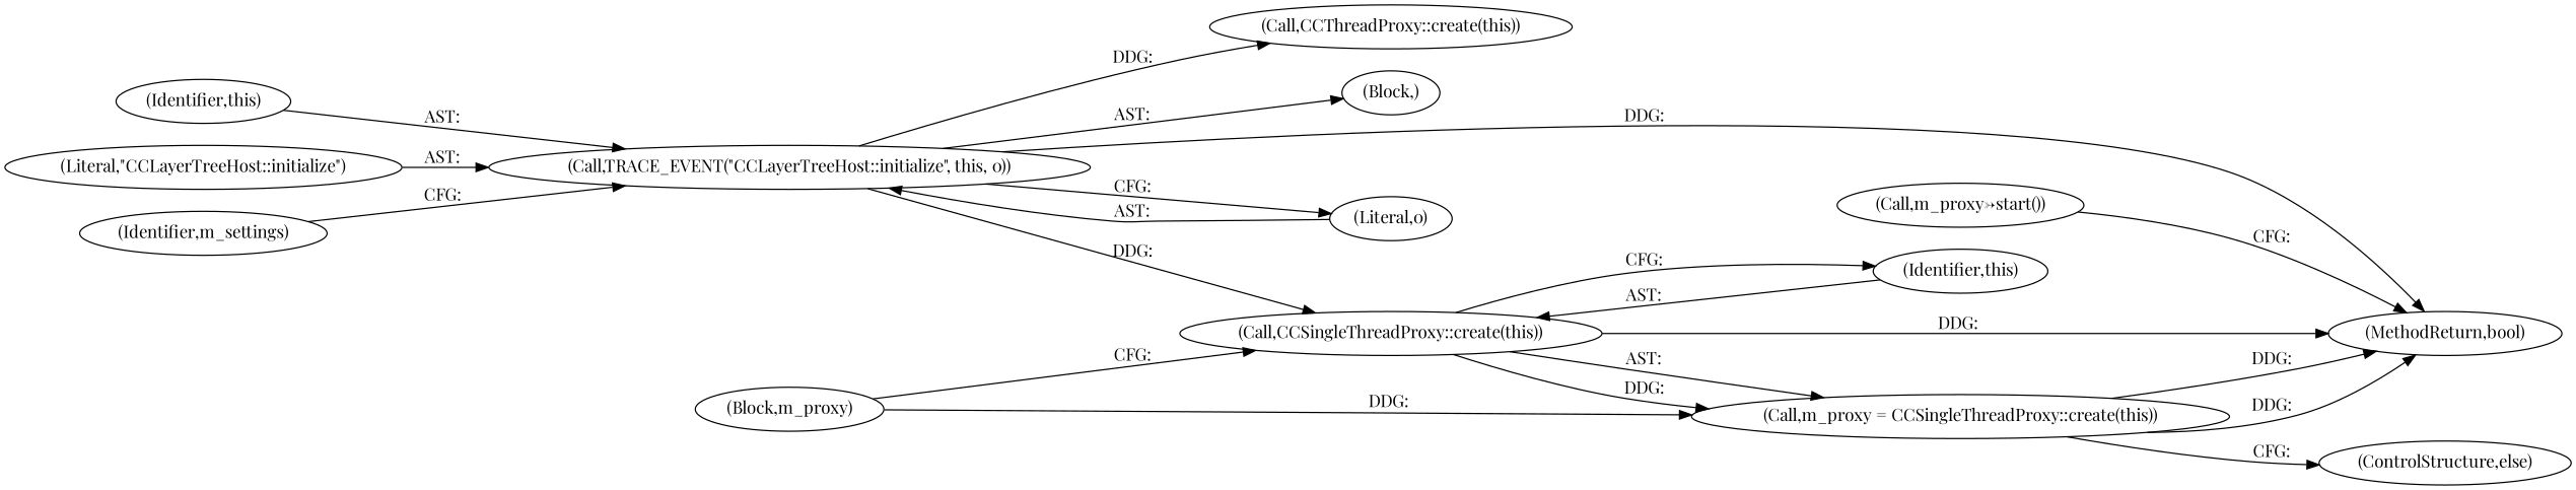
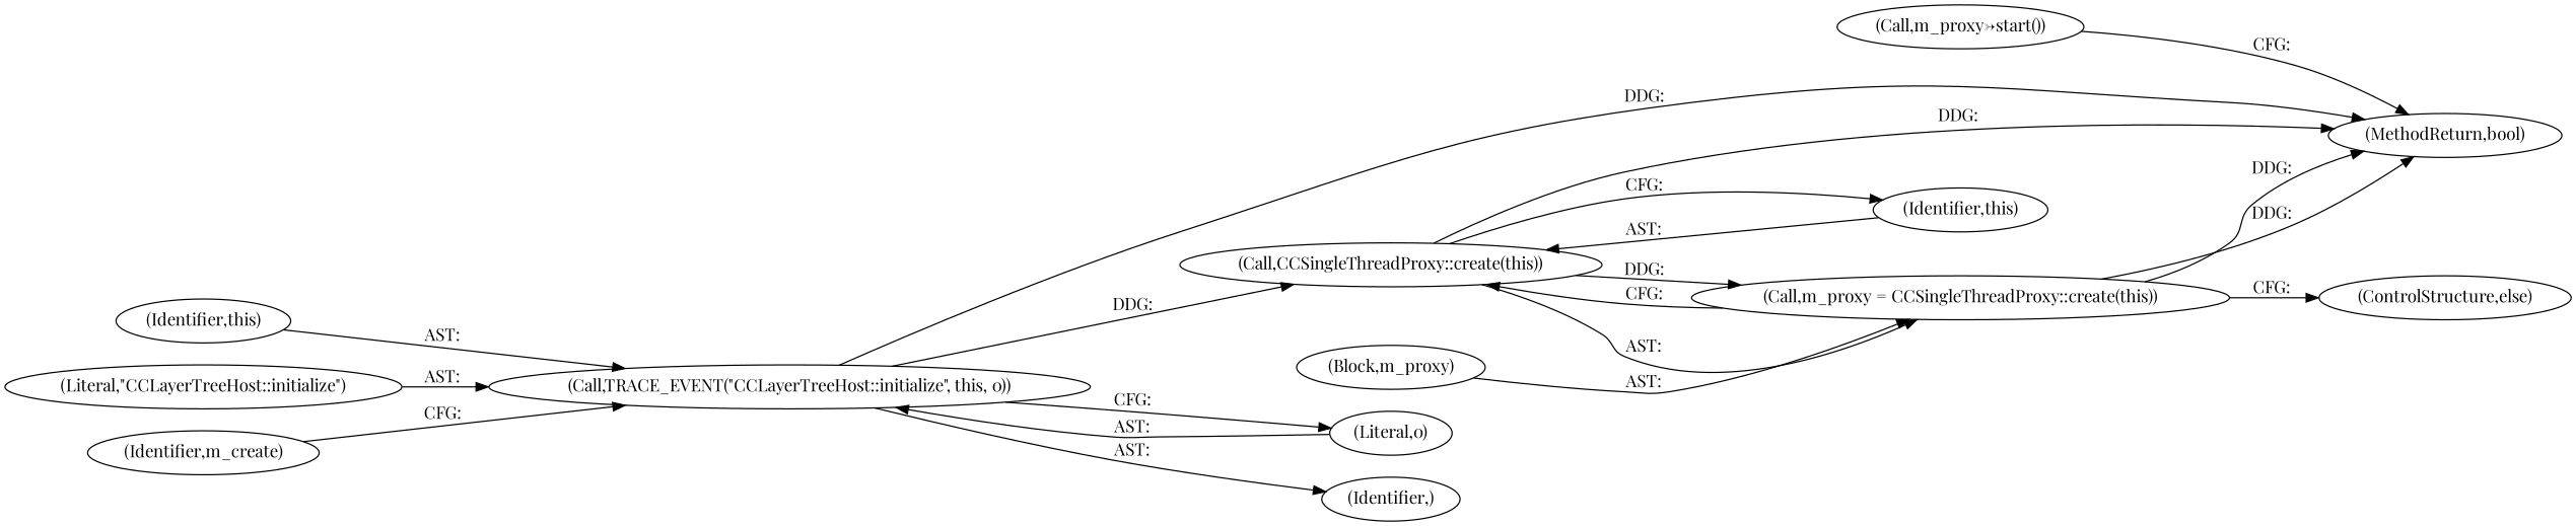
  digraph {
    fontname="Playfair Display"
    rankdir=LR
    node [fontname="Playfair Display"]
    edge [fontname="Playfair Display"]
    n1 [label="(Call,CCSingleThreadProxy::create(this))"]
    n2 [label="(Call,m_proxy = CCSingleThreadProxy::create(this))"]
    n3 [label="(MethodReturn,bool)"]
    n4 [label="(Identifier,this)"]
    n5 [label="(ControlStructure,else)"]
    n6 [label="(Call,TRACE_EVENT(\"CCLayerTreeHost::initialize\", this, 0))"]
-   n7 [label="(Call,CCThreadProxy::create(this))"]
    n8 [label="(Literal,0)"]
-   n9 [label="(Block,)"]
+   n9 [label="(Identifier,)"]
    n10 [label="(Identifier,this)"]
    n11 [label="(Block,m_proxy)"]
    n12 [label="(Call,m_proxy->start())"]
    n13 [label="(Literal,\"CCLayerTreeHost::initialize\")"]
-   n14 [label="(Identifier,m_settings)"]
+   n14 [label="(Identifier,m_create)"]
    n1 -> n2 [label="AST: "]
    n1 -> n2 [label="DDG: "]
    n1 -> n3 [label="DDG: "]
    n1 -> n4 [label="CFG: "]
-   n11 -> n1 [label="CFG: "]
+   n2 -> n1 [label="CFG: "]
    n2 -> n3 [label="DDG: "]
    n2 -> n3 [label="DDG: "]
    n2 -> n5 [label="CFG: "]
    n4 -> n1 [label="AST: "]
    n6 -> n1 [label="DDG: "]
    n6 -> n3 [label="DDG: "]
-   n6 -> n7 [label="DDG: "]
    n6 -> n8 [label="CFG: "]
    n6 -> n9 [label="AST: "]
    n8 -> n6 [label="AST: "]
    n10 -> n6 [label="AST: "]
-   n11 -> n2 [label="DDG: "]
+   n11 -> n2 [label="AST: "]
    n12 -> n3 [label="CFG: "]
    n13 -> n6 [label="AST: "]
    n14 -> n6 [label="CFG: "]
  }
